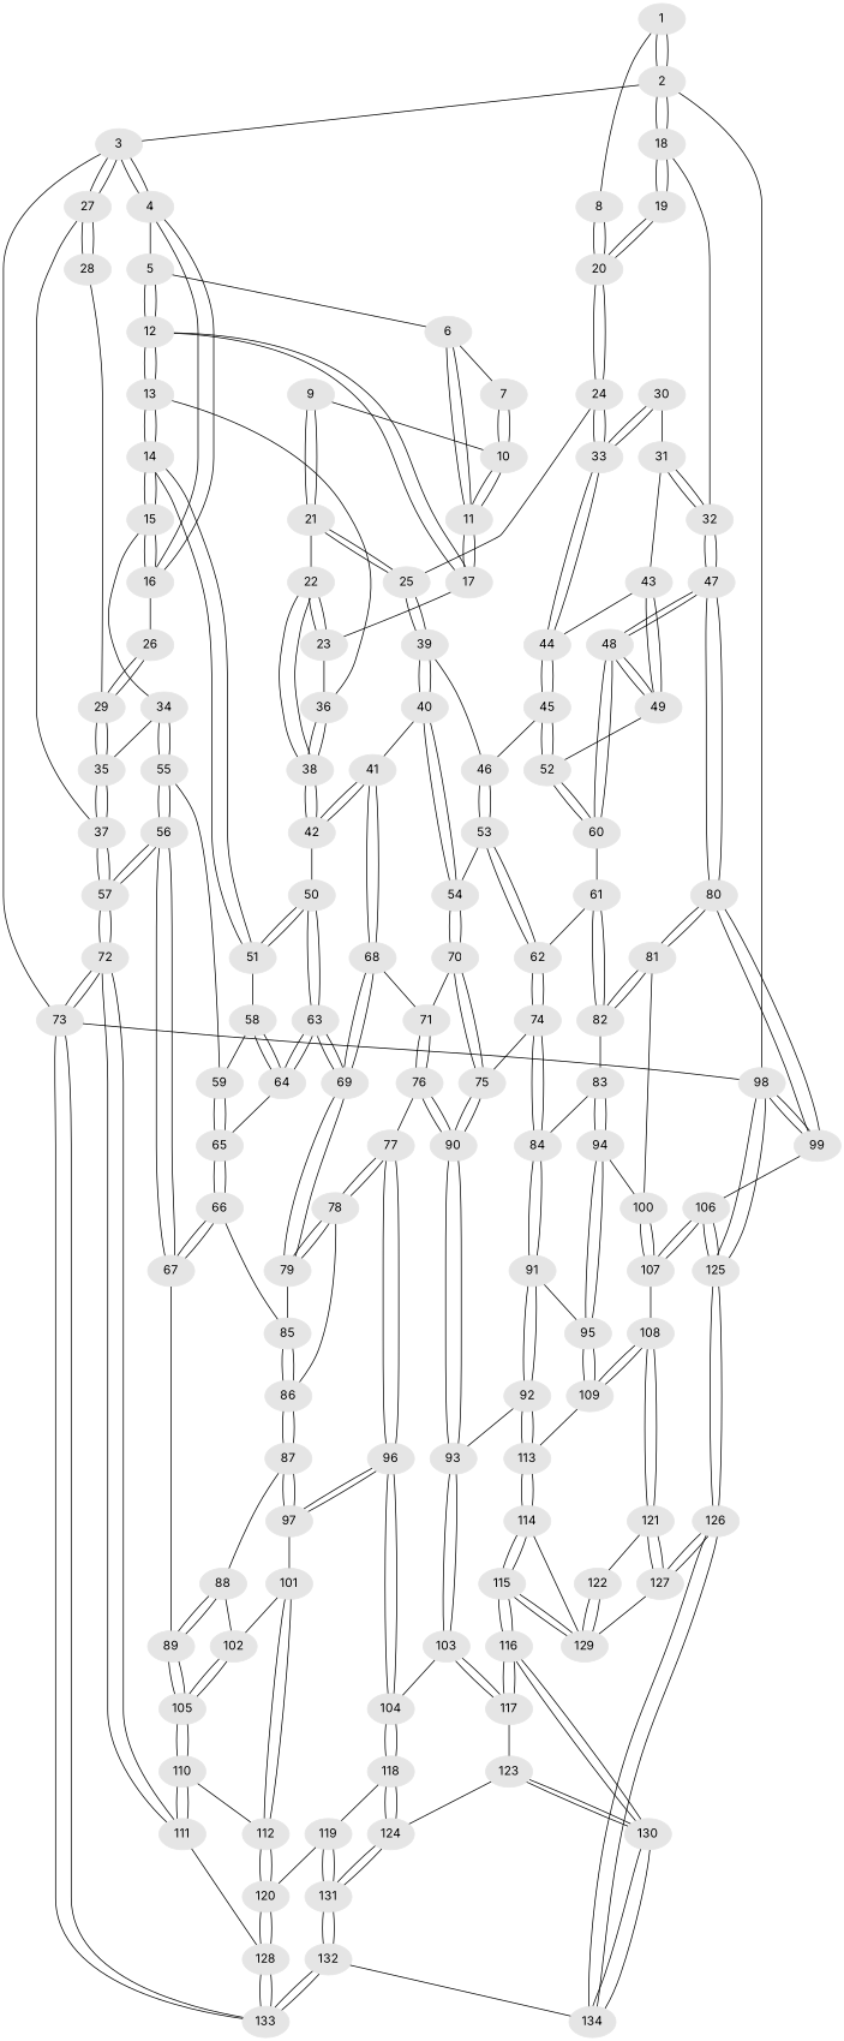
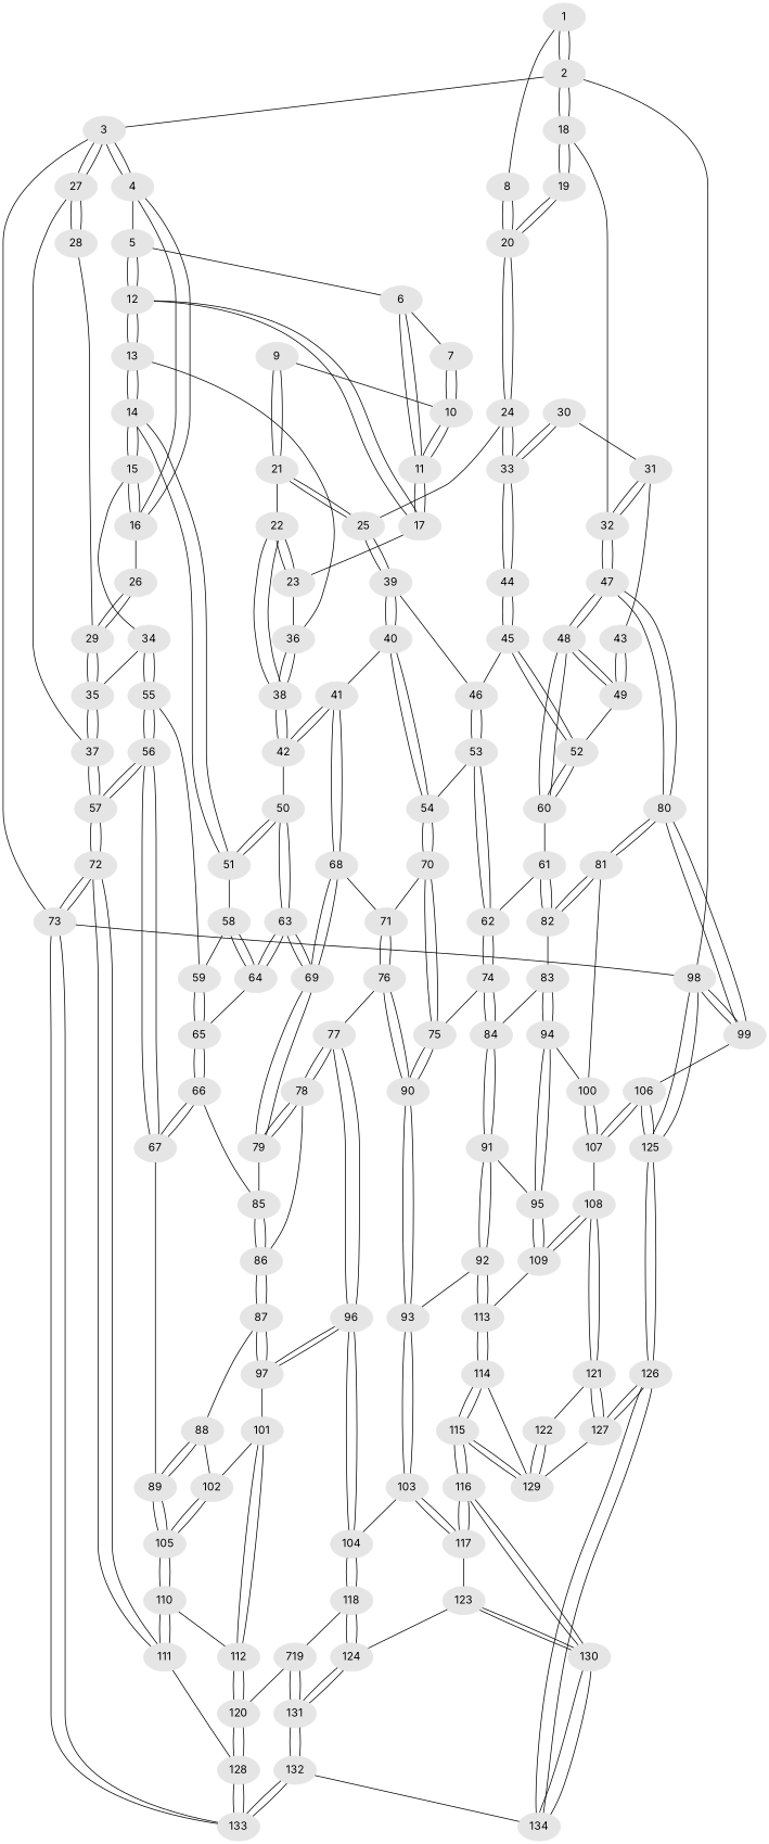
  graph {
    fontname=Inter
    node [color=gray90 fontname=Inter style=filled]
    edge [fontname=Inter]
    1
    2
    8
    3
    18
    98
    20
    4
    27
    73
    19
    32
    99
    125
    5
    16
    28
    37
    133
    6
    12
    26
    7
    11
    17
    13
    10
    9
    21
    24
    22
    25
    23
    14
    36
    15
    51
    38
    34
    58
    35
    55
    29
    47
    33
    39
    42
    44
    40
    46
    57
    30
    31
    43
    49
    48
    80
    45
    56
    59
    72
    50
    41
    54
    53
    68
    70
    69
    71
    63
    52
    60
    62
    81
    61
    64
    74
    75
    67
    65
    89
    111
    66
    82
    83
    84
    79
    85
    86
    105
    76
    90
    77
    128
    91
    93
    78
    96
    97
    104
    87
    100
    106
    107
    94
    95
    92
    88
    102
    101
    110
    103
    113
    109
    114
    117
    118
    112
    126
    108
    120
    123
-   119
+   119 [label=719]
    124
    121
    122
    127
    115
    129
    116
    130
    134
    131
    132
    1 -- 2
    1 -- 2
    1 -- 8
    2 -- 3
    2 -- 18
    2 -- 18
    2 -- 98
    8 -- 20
    8 -- 20
    3 -- 4
    3 -- 4
    3 -- 27
    3 -- 27
    3 -- 73
    18 -- 19
    18 -- 19
    18 -- 32
    98 -- 99
    98 -- 99
    98 -- 125
    98 -- 125
    20 -- 24
    20 -- 24
    4 -- 5
    4 -- 16
    4 -- 16
    27 -- 28
    27 -- 28
    27 -- 37
    73 -- 98
    73 -- 133
    73 -- 133
    19 -- 20
    19 -- 20
    32 -- 47
    32 -- 47
    99 -- 106
    125 -- 126
    125 -- 126
    5 -- 6
    5 -- 12
    5 -- 12
    16 -- 26
    28 -- 29
    37 -- 57
    37 -- 57
    6 -- 7
    6 -- 11
    6 -- 11
    12 -- 17
    12 -- 17
    12 -- 13
    12 -- 13
    26 -- 29
    26 -- 29
    7 -- 10
    7 -- 10
    11 -- 17
    11 -- 17
    17 -- 23
    13 -- 14
    13 -- 14
    13 -- 36
    10 -- 11
    10 -- 11
    9 -- 10
    9 -- 21
    9 -- 21
    21 -- 22
    21 -- 25
    21 -- 25
    24 -- 25
    24 -- 33
    24 -- 33
    22 -- 23
    22 -- 23
    22 -- 38
    22 -- 38
    25 -- 39
    25 -- 39
    23 -- 36
    14 -- 15
    14 -- 15
    14 -- 51
    14 -- 51
    36 -- 38
    36 -- 38
    15 -- 16
    15 -- 16
    15 -- 34
    51 -- 58
    38 -- 42
    38 -- 42
    34 -- 35
    34 -- 55
    34 -- 55
    58 -- 59
    58 -- 64
    58 -- 64
    35 -- 37
    35 -- 37
    55 -- 56
    55 -- 56
    55 -- 59
    29 -- 35
    29 -- 35
    47 -- 48
    47 -- 48
    47 -- 80
    47 -- 80
    33 -- 44
    33 -- 44
    39 -- 40
    39 -- 40
    39 -- 46
    42 -- 50
    44 -- 45
    44 -- 45
    40 -- 41
    40 -- 54
    40 -- 54
    46 -- 53
    46 -- 53
    57 -- 72
    57 -- 72
    30 -- 33
    30 -- 33
    30 -- 31
    31 -- 32
    31 -- 32
    31 -- 43
-   43 -- 44
    43 -- 49
    43 -- 49
    49 -- 52
    48 -- 49
    48 -- 49
    48 -- 60
    48 -- 60
    80 -- 99
    80 -- 99
    80 -- 81
    80 -- 81
    45 -- 46
    45 -- 52
    45 -- 52
    56 -- 57
    56 -- 57
    56 -- 67
    56 -- 67
    59 -- 65
    59 -- 65
    72 -- 73
    72 -- 73
    72 -- 111
    72 -- 111
    50 -- 51
    50 -- 51
    50 -- 63
    50 -- 63
    41 -- 42
    41 -- 42
    41 -- 68
    41 -- 68
    54 -- 70
    54 -- 70
    53 -- 54
    53 -- 62
    53 -- 62
    68 -- 69
    68 -- 69
    68 -- 71
    70 -- 71
    70 -- 75
    70 -- 75
    69 -- 79
    69 -- 79
    71 -- 76
    71 -- 76
    63 -- 69
    63 -- 69
    63 -- 64
    63 -- 64
    52 -- 60
    52 -- 60
    60 -- 61
    62 -- 74
    62 -- 74
    81 -- 82
    81 -- 82
    81 -- 100
    61 -- 62
    61 -- 82
    61 -- 82
    64 -- 65
    74 -- 75
    74 -- 84
    74 -- 84
    75 -- 90
    75 -- 90
    67 -- 89
    65 -- 66
    65 -- 66
    89 -- 105
    89 -- 105
    111 -- 128
    66 -- 67
    66 -- 67
    66 -- 85
    82 -- 83
    83 -- 84
    83 -- 94
    83 -- 94
    84 -- 91
    84 -- 91
    79 -- 85
    85 -- 86
    85 -- 86
    86 -- 87
    86 -- 87
    105 -- 110
    105 -- 110
    76 -- 90
    76 -- 90
    76 -- 77
    90 -- 93
    90 -- 93
    77 -- 78
    77 -- 78
    77 -- 96
    77 -- 96
    128 -- 133
    128 -- 133
    91 -- 95
    91 -- 92
    91 -- 92
    93 -- 103
    93 -- 103
    78 -- 79
    78 -- 79
    78 -- 86
    96 -- 97
    96 -- 97
    96 -- 104
    96 -- 104
    97 -- 101
    104 -- 118
    104 -- 118
    87 -- 97
    87 -- 97
    87 -- 88
    100 -- 107
    100 -- 107
    106 -- 125
    106 -- 125
    106 -- 107
    106 -- 107
    107 -- 108
    94 -- 100
    94 -- 95
    94 -- 95
    95 -- 109
    95 -- 109
    92 -- 93
    92 -- 113
    92 -- 113
    88 -- 89
    88 -- 89
    88 -- 102
    102 -- 105
    102 -- 105
    101 -- 102
    101 -- 112
    101 -- 112
    110 -- 111
    110 -- 111
    110 -- 112
    103 -- 104
    103 -- 117
    103 -- 117
    113 -- 114
    113 -- 114
    109 -- 113
    114 -- 115
    114 -- 115
    114 -- 129
    117 -- 123
    118 -- 119
    118 -- 124
    118 -- 124
    112 -- 120
    112 -- 120
    126 -- 127
    126 -- 127
    126 -- 134
    126 -- 134
    108 -- 109
    108 -- 109
    108 -- 121
    108 -- 121
    120 -- 128
    120 -- 128
    123 -- 124
    123 -- 130
    123 -- 130
    119 -- 120
    119 -- 131
    119 -- 131
    124 -- 131
    124 -- 131
    121 -- 122
    121 -- 127
    121 -- 127
    122 -- 129
    122 -- 129
    127 -- 129
    115 -- 129
    115 -- 129
    115 -- 116
    115 -- 116
    116 -- 117
    116 -- 117
    116 -- 130
    116 -- 130
    130 -- 134
    130 -- 134
    131 -- 132
    131 -- 132
    132 -- 133
    132 -- 133
    132 -- 134
  }
